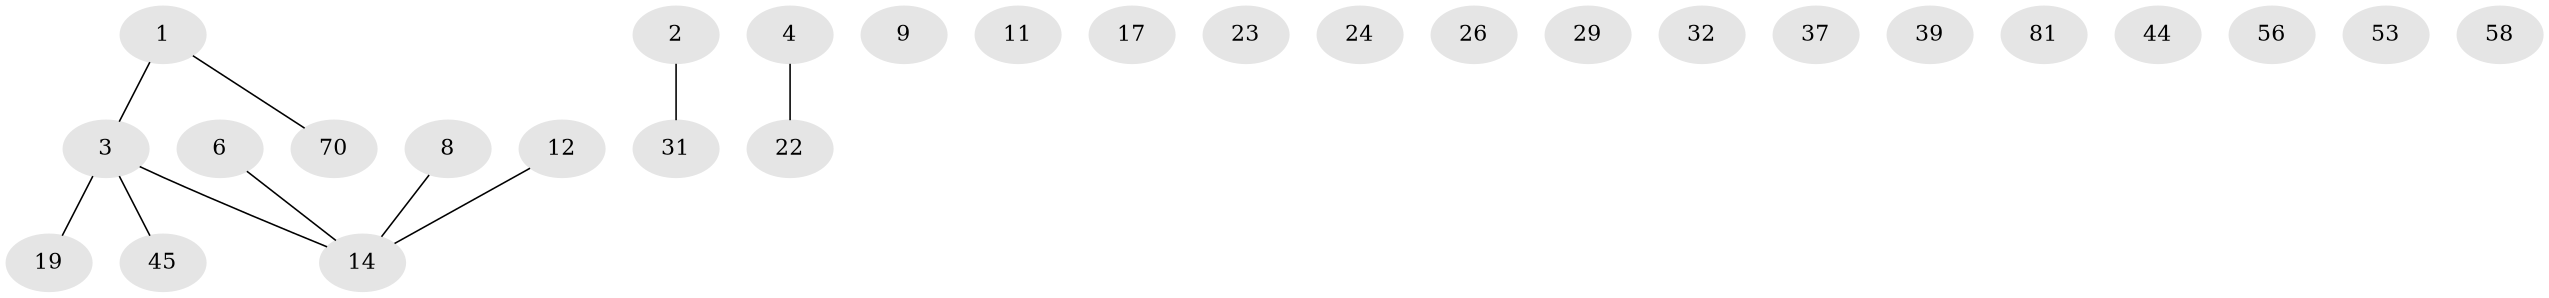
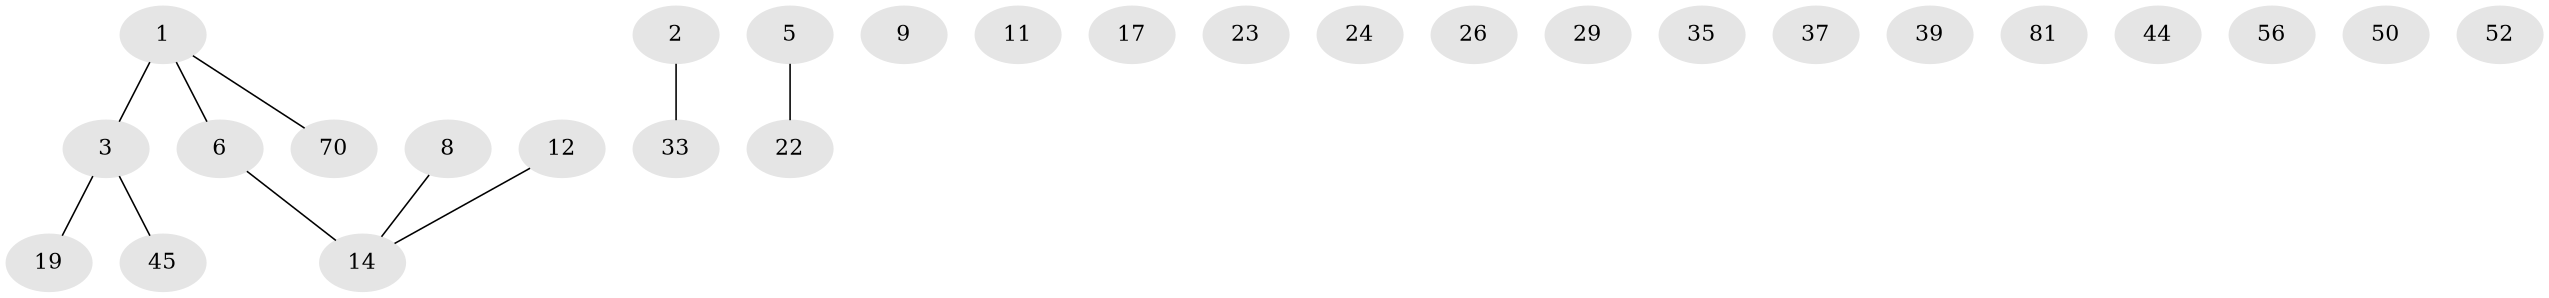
  graph {
    node [color=gray90 style=filled]
    1 [super="+30+36+5"]
    3 [super="+7"]
    6 [super="+15+53"]
    n4 [label=70 super="+21"]
    14 [super="+16"]
    19 [super="+31"]
    n7 [label=45 super="+55"]
    2 [super="+20"]
-   33 [super="+40+47" label=31]
-   4 [super="+42"]
+   33 [super="+40+47"]
+   4 [super="+42" label=5]
    n11 [label=22]
    8
    9
    11
    12 [super="+56+13"]
    17
    23
    24
    26
    29
-   35 [label=32]
+   35
    37
    39
    n24 [label=81]
    44
    n26 [label=56]
-   50 [label=53]
-   52 [label=58]
+   50
+   52
    1 -- 3 [weight=2]
+   1 -- 6
    1 -- n4
-   3 -- 14
    3 -- 19
    3 -- n7
    6 -- 14
    2 -- 33
    4 -- n11
    8 -- 14
    12 -- 14
  }
